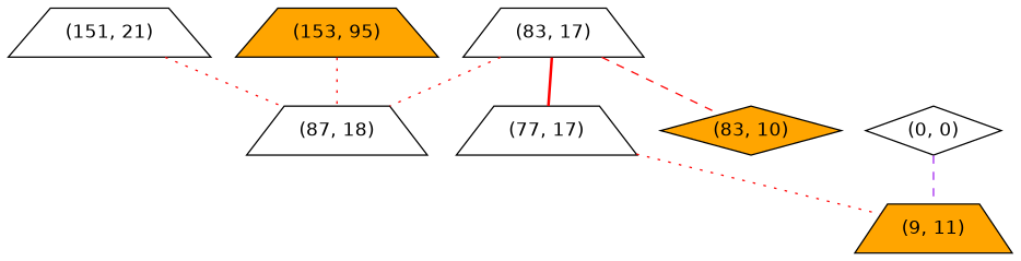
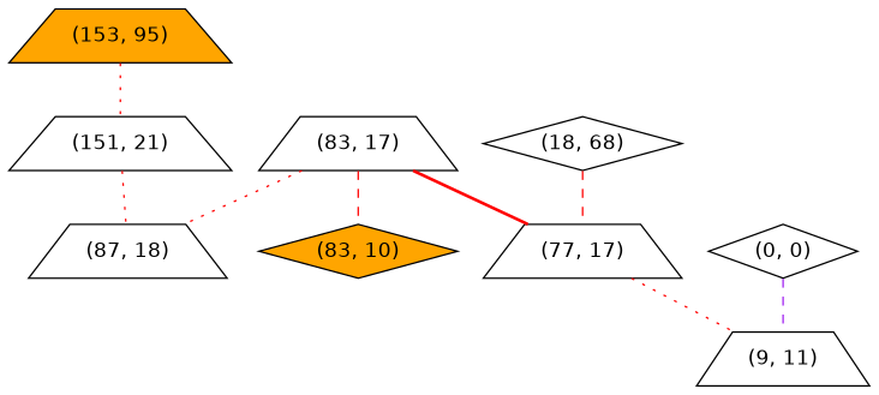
  graph {
    fontname="DejaVu Sans"
    node [fillcolor=white fontname="DejaVu Sans" shape=trapezium style=filled]
    edge [color=red fontname="DejaVu Sans" style=dotted weight=1]
    "(151, 21)"
    "(87, 18)"
    "(0, 0)" [shape=diamond]
-   "(9, 11)" [fillcolor=orange]
+   "(9, 11)"
    "(83, 17)"
    "(77, 17)"
    "(83, 10)" [fillcolor=orange shape=diamond]
+   "(18, 68)" [shape=diamond]
    n9 [fillcolor=orange label="(153, 95)"]
    "(151, 21)" -- "(87, 18)"
    "(0, 0)" -- "(9, 11)" [color=purple style=dashed weight=4]
    "(83, 17)" -- "(87, 18)"
    "(83, 17)" -- "(77, 17)" [style=bold]
    "(83, 17)" -- "(83, 10)" [style=dashed]
    "(77, 17)" -- "(9, 11)"
-   n9 -- "(87, 18)"
+   "(18, 68)" -- "(77, 17)" [style=dashed]
+   n9 -- "(151, 21)"
  }
